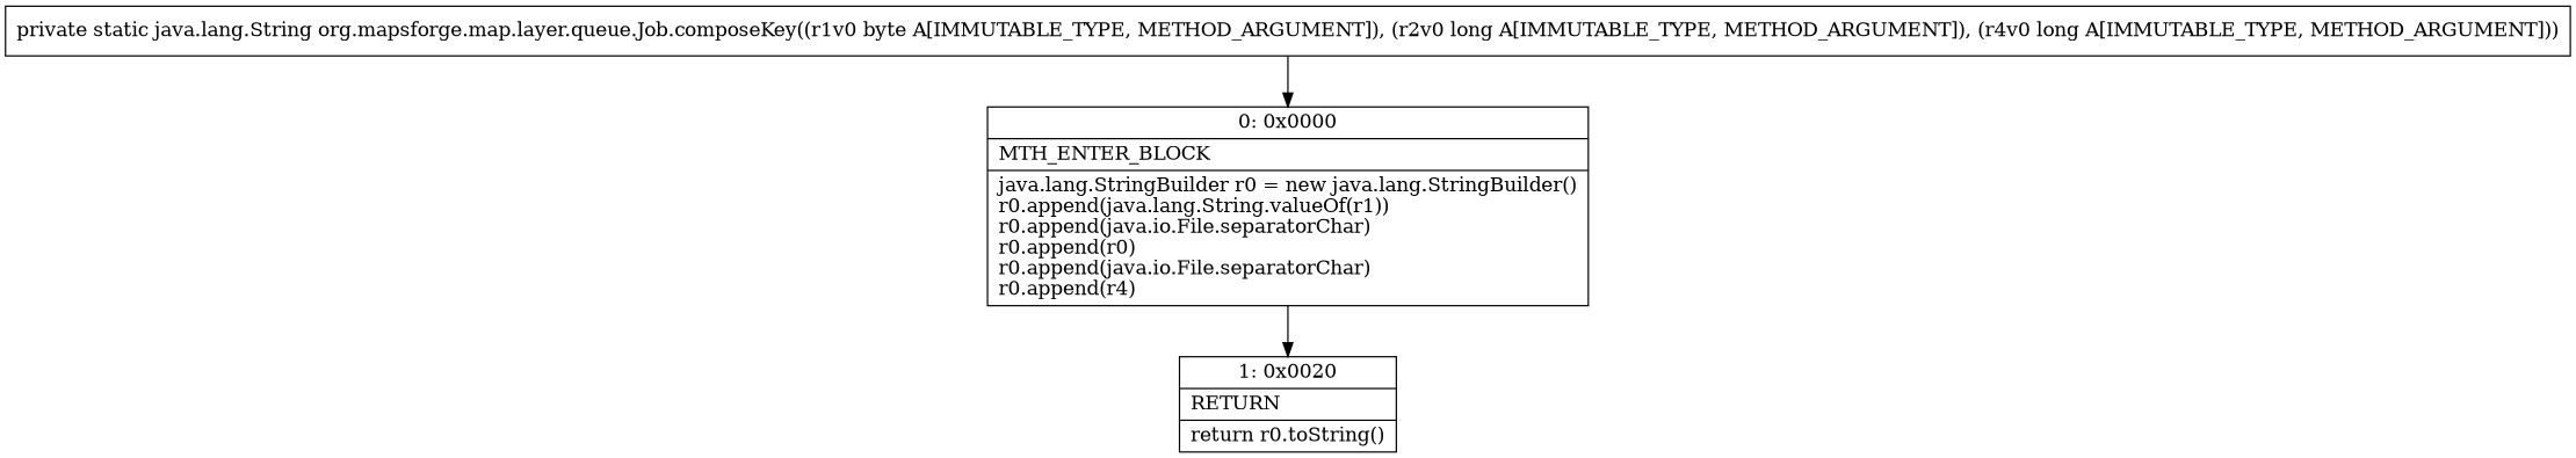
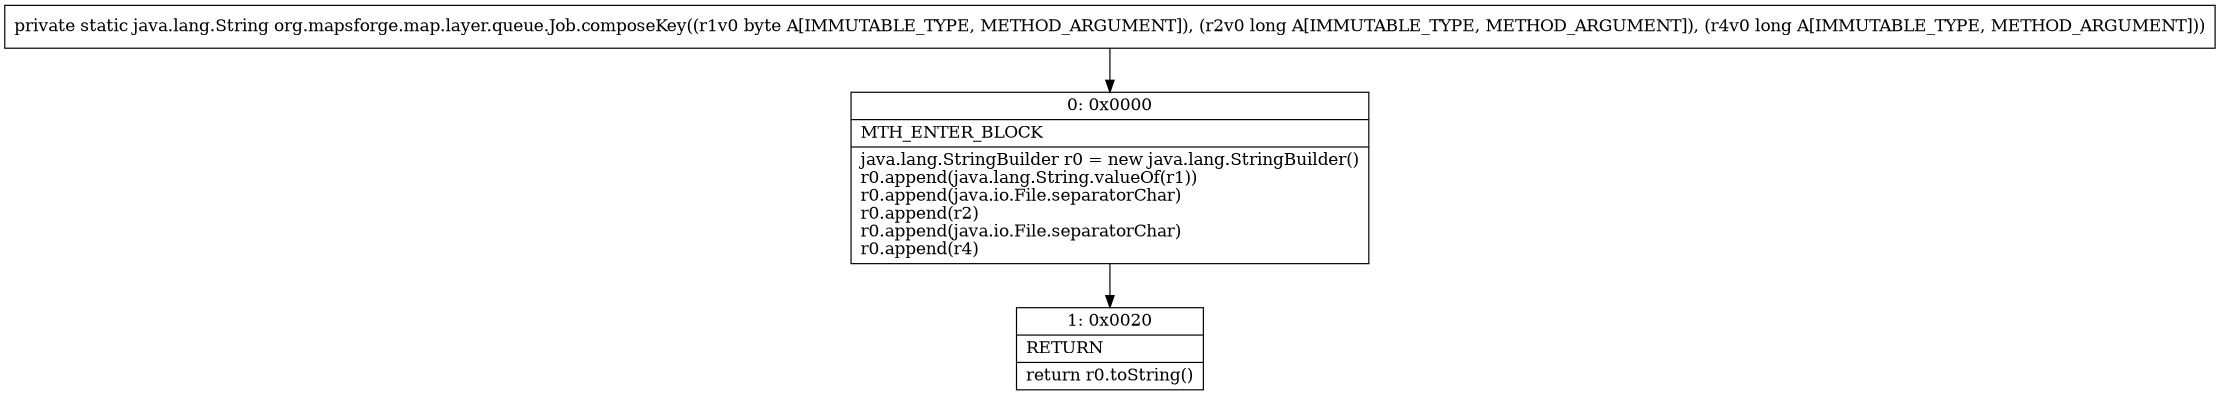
  digraph {
    node [shape=record]
-   n1 [label="{0\:\ 0x0000|MTH_ENTER_BLOCK\l|java.lang.StringBuilder r0 = new java.lang.StringBuilder()\lr0.append(java.lang.String.valueOf(r1))\lr0.append(java.io.File.separatorChar)\lr0.append(r0)\lr0.append(java.io.File.separatorChar)\lr0.append(r4)\l}"]
+   n1 [label="{0\:\ 0x0000|MTH_ENTER_BLOCK\l|java.lang.StringBuilder r0 = new java.lang.StringBuilder()\lr0.append(java.lang.String.valueOf(r1))\lr0.append(java.io.File.separatorChar)\lr0.append(r2)\lr0.append(java.io.File.separatorChar)\lr0.append(r4)\l}"]
    n2 [label="{1\:\ 0x0020|RETURN\l|return r0.toString()\l}"]
    n3 [label="{private static java.lang.String org.mapsforge.map.layer.queue.Job.composeKey((r1v0 byte A[IMMUTABLE_TYPE, METHOD_ARGUMENT]), (r2v0 long A[IMMUTABLE_TYPE, METHOD_ARGUMENT]), (r4v0 long A[IMMUTABLE_TYPE, METHOD_ARGUMENT])) }"]
    n1 -> n2
    n3 -> n1
  }
